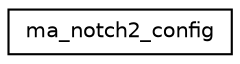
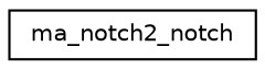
  digraph {
    rankdir=LR
-   n1 [color=black fillcolor=white fontname=Helvetica fontsize=10 height=0.2 label=ma_notch2_config shape=record style=filled width=0.4]
+   n1 [color=black fillcolor=white fontname=Helvetica fontsize=10 height=0.2 label=ma_notch2_notch shape=record style=filled width=0.4]
  }
